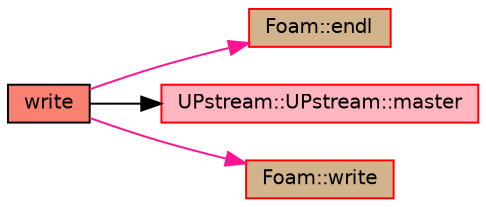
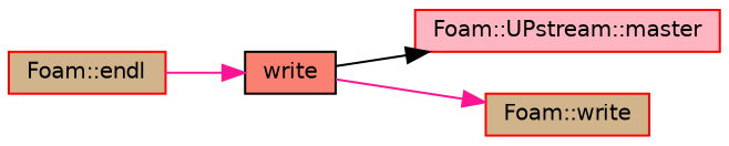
  digraph {
    rankdir=LR
    node [color=red fillcolor=tan fontname=Helvetica fontsize=10 shape=record style=filled]
    edge [color=deeppink fontname=Helvetica fontsize=10 labelfontname=Helvetica labelfontsize=10 style=solid]
    n1 [color=black fillcolor=salmon fontcolor=black height=0.2 label=write width=0.4]
    n2 [height=0.2 label="Foam::endl" width=0.4]
-   n3 [fillcolor=lightpink height=0.2 label="UPstream::UPstream::master" width=0.4]
+   n3 [fillcolor=lightpink height=0.2 label="Foam::UPstream::master" width=0.4]
    n4 [height=0.2 label="Foam::write" width=0.4]
-   n1 -> n2
+   n2 -> n1
    n1 -> n3 [color=black]
    n1 -> n4
  }
